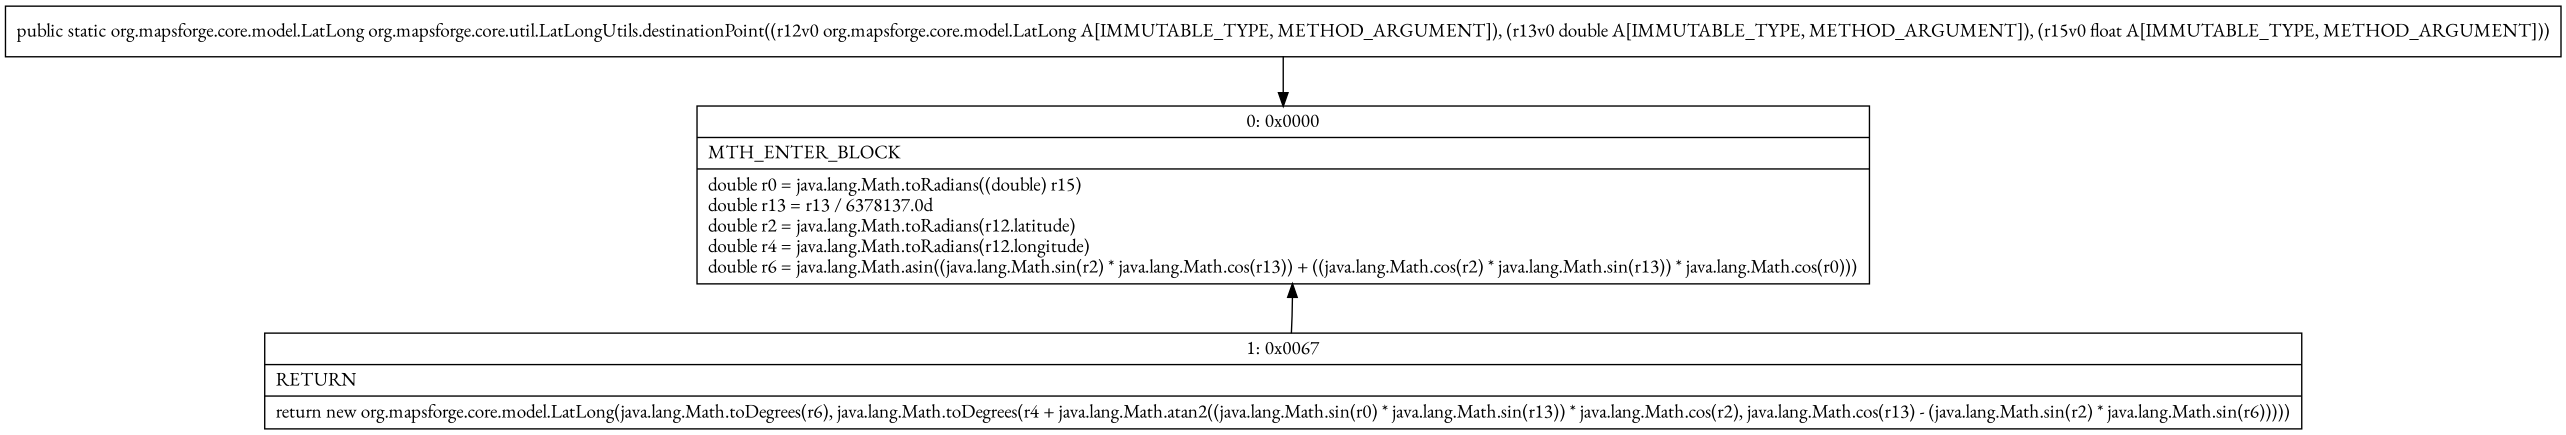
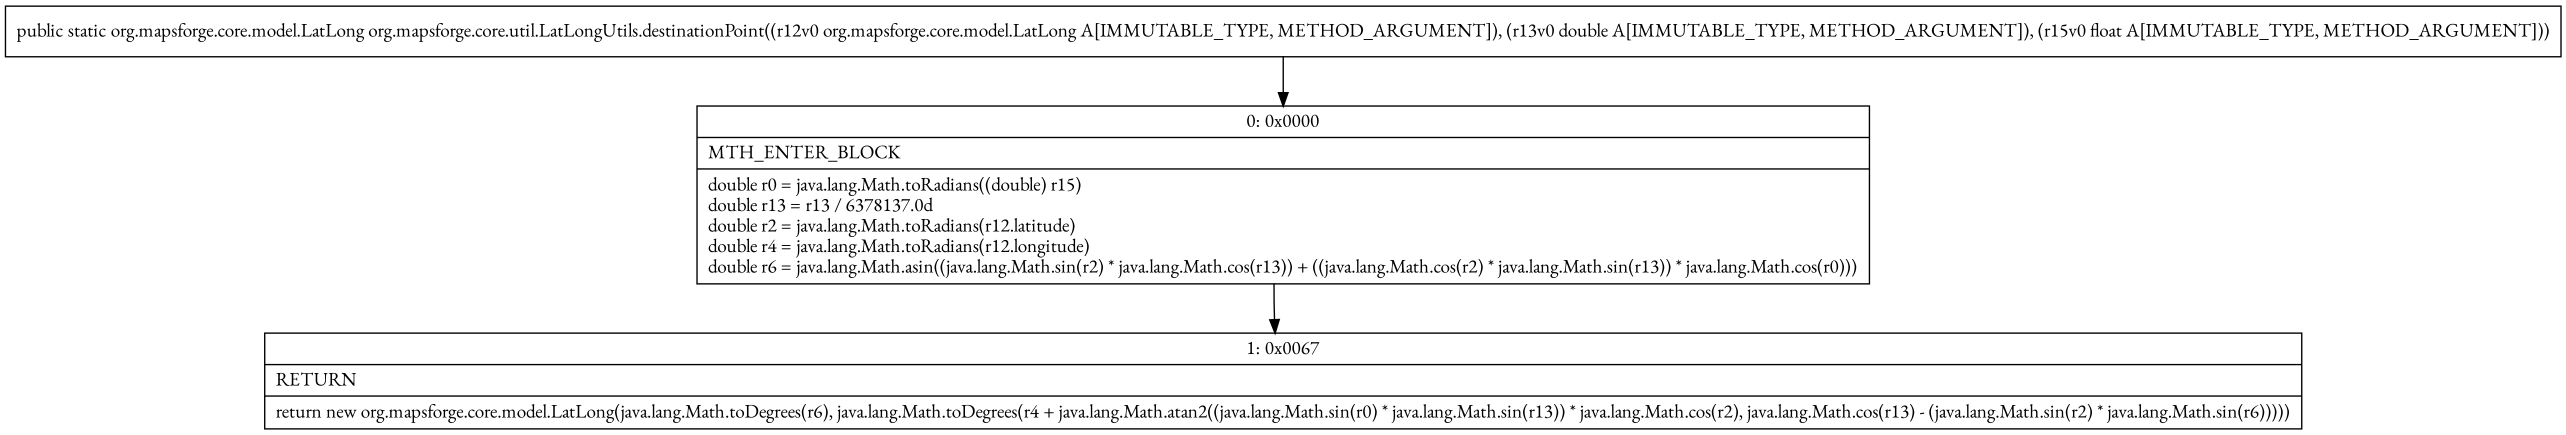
  digraph {
    fontname="EB Garamond"
    node [shape=record fontname="EB Garamond"]
    edge [fontname="EB Garamond"]
    n1 [label="{0\:\ 0x0000|MTH_ENTER_BLOCK\l|double r0 = java.lang.Math.toRadians((double) r15)\ldouble r13 = r13 \/ 6378137.0d\ldouble r2 = java.lang.Math.toRadians(r12.latitude)\ldouble r4 = java.lang.Math.toRadians(r12.longitude)\ldouble r6 = java.lang.Math.asin((java.lang.Math.sin(r2) * java.lang.Math.cos(r13)) + ((java.lang.Math.cos(r2) * java.lang.Math.sin(r13)) * java.lang.Math.cos(r0)))\l}"]
    n2 [label="{1\:\ 0x0067|RETURN\l|return new org.mapsforge.core.model.LatLong(java.lang.Math.toDegrees(r6), java.lang.Math.toDegrees(r4 + java.lang.Math.atan2((java.lang.Math.sin(r0) * java.lang.Math.sin(r13)) * java.lang.Math.cos(r2), java.lang.Math.cos(r13) \- (java.lang.Math.sin(r2) * java.lang.Math.sin(r6)))))\l}"]
    n3 [label="{public static org.mapsforge.core.model.LatLong org.mapsforge.core.util.LatLongUtils.destinationPoint((r12v0 org.mapsforge.core.model.LatLong A[IMMUTABLE_TYPE, METHOD_ARGUMENT]), (r13v0 double A[IMMUTABLE_TYPE, METHOD_ARGUMENT]), (r15v0 float A[IMMUTABLE_TYPE, METHOD_ARGUMENT])) }"]
-   n2 -> n1
+   n1 -> n2
    n3 -> n1
  }
